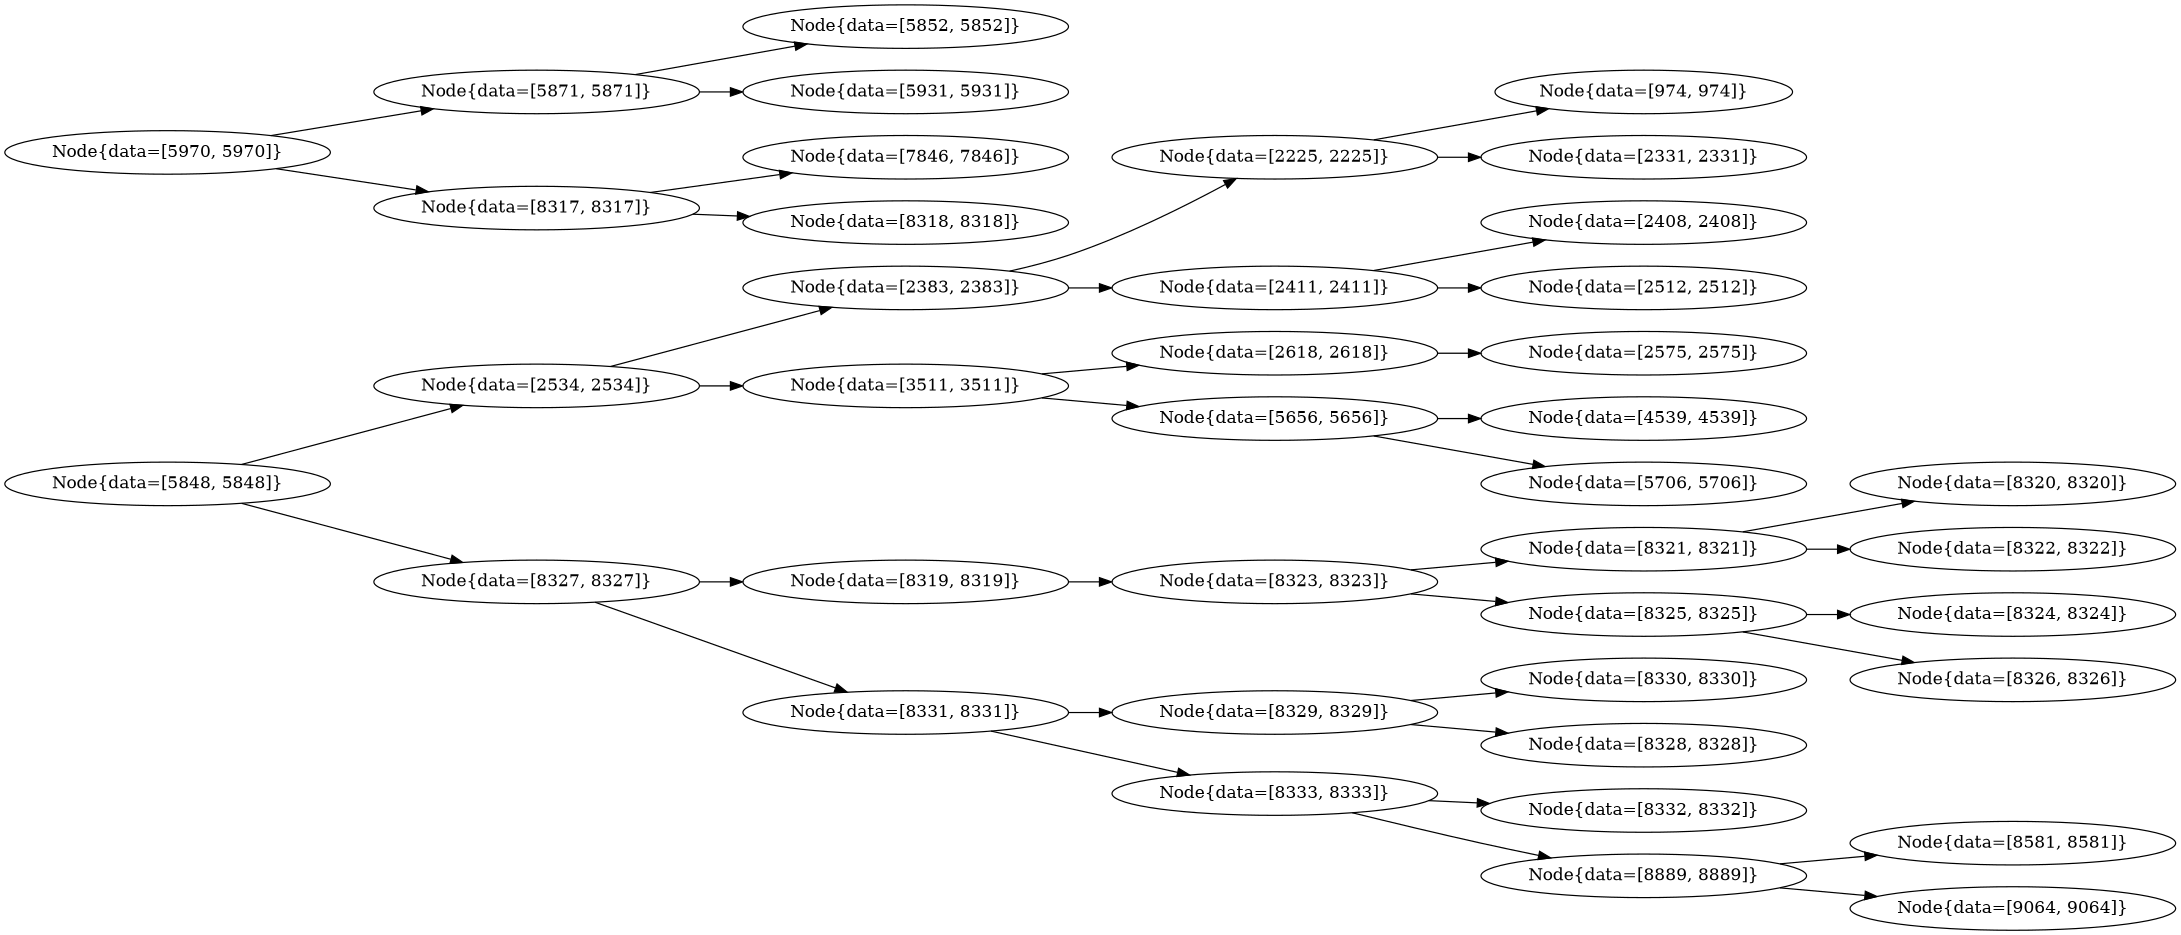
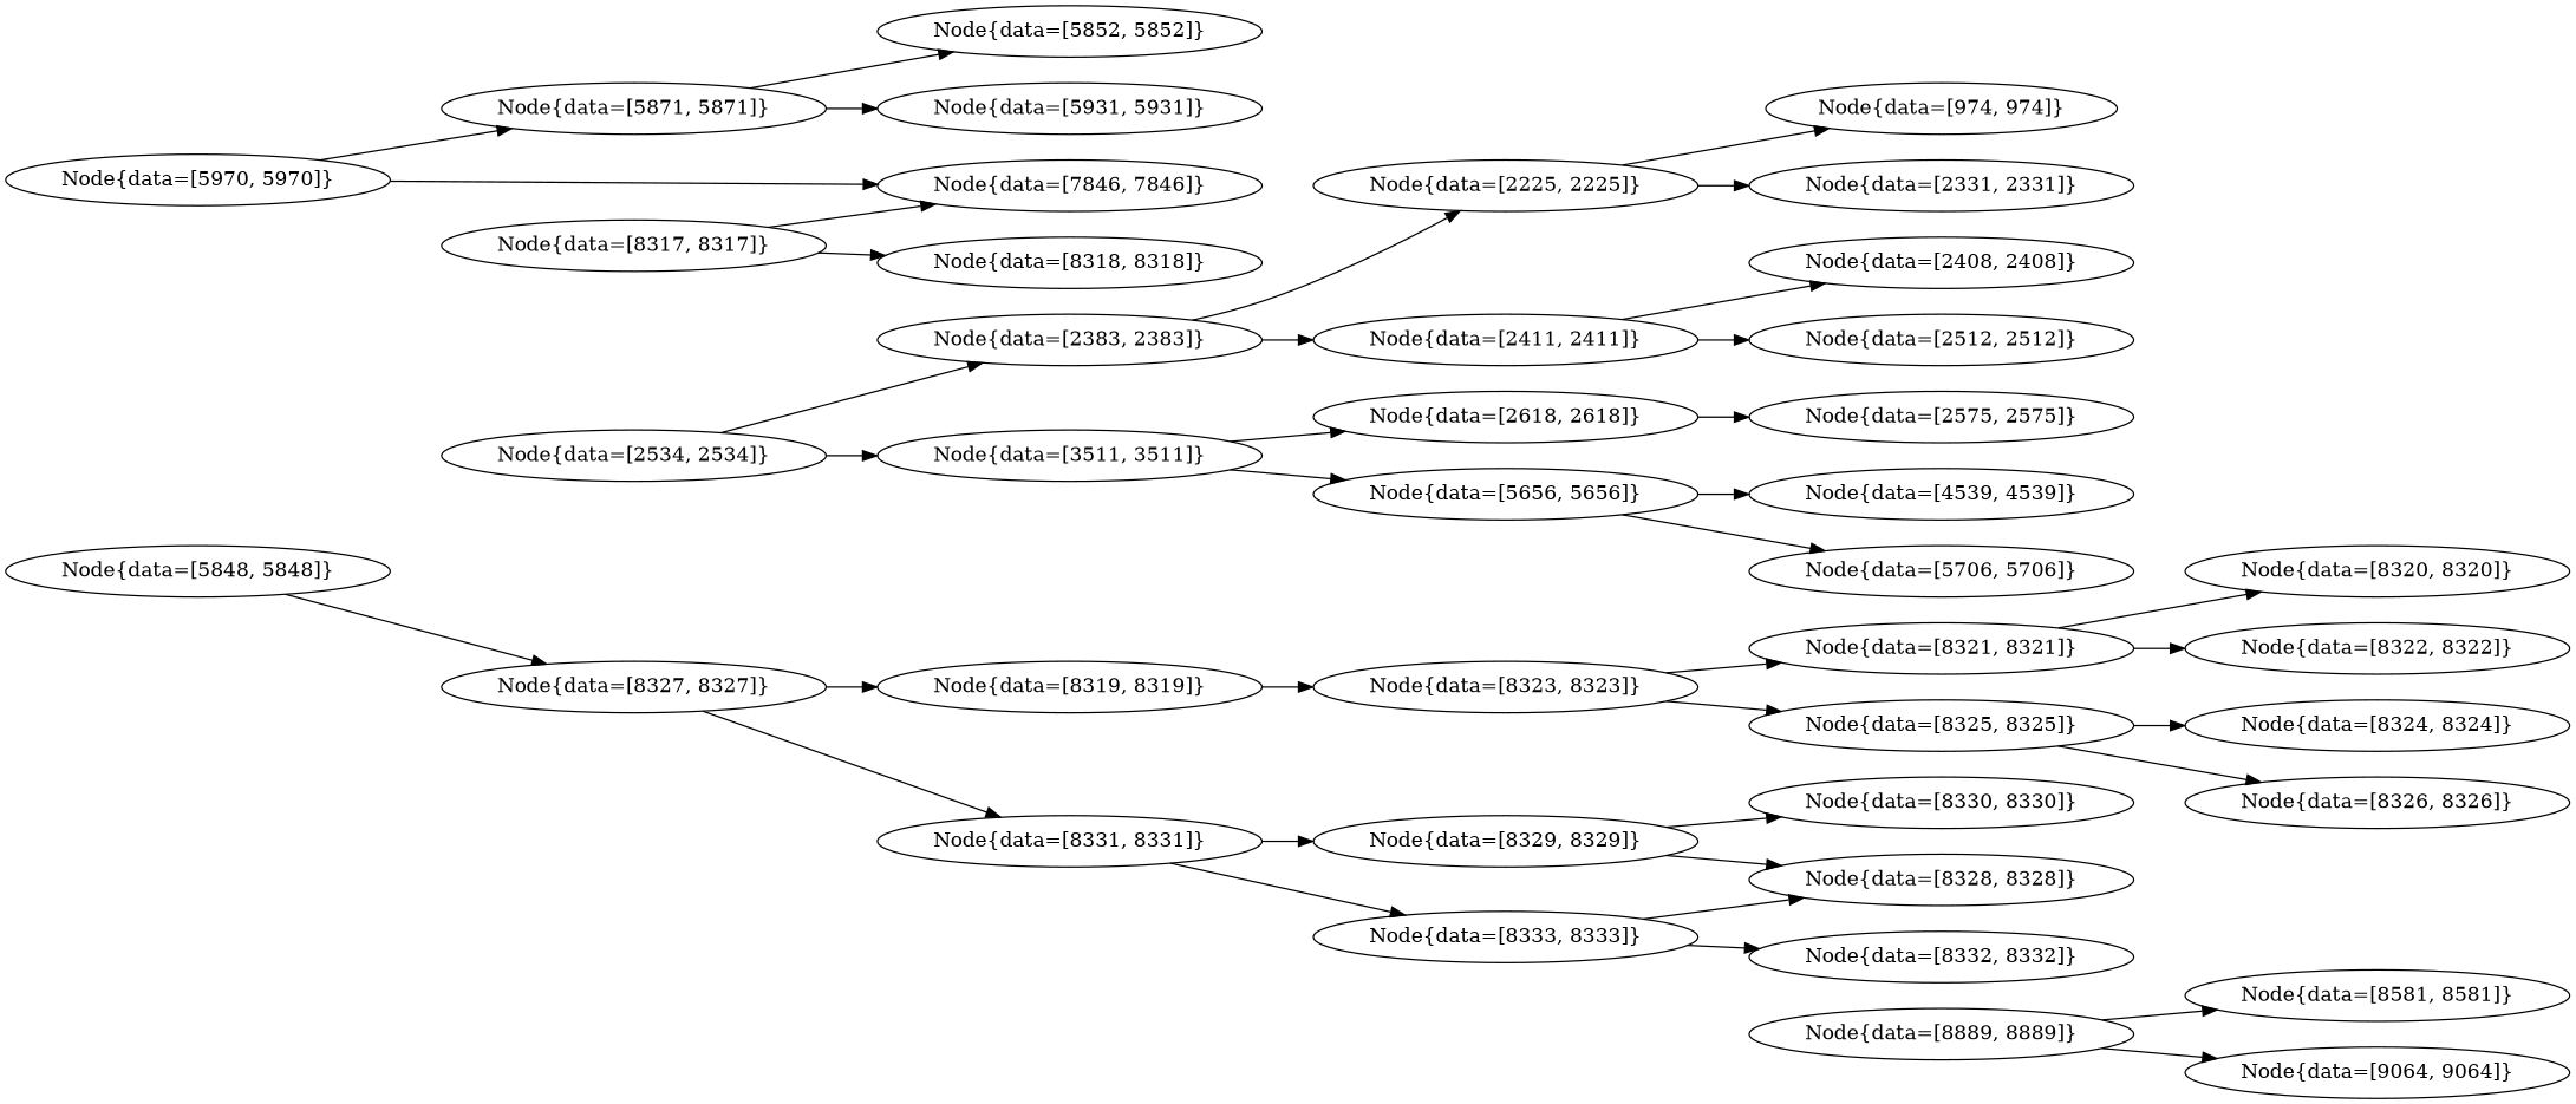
  digraph {
    rankdir=LR
    n1 [label="Node{data=[5848, 5848]}"]
    n2 [label="Node{data=[2534, 2534]}"]
    n3 [label="Node{data=[8327, 8327]}"]
    n4 [label="Node{data=[2383, 2383]}"]
    n5 [label="Node{data=[3511, 3511]}"]
    n6 [label="Node{data=[8319, 8319]}"]
    n7 [label="Node{data=[8331, 8331]}"]
    n8 [label="Node{data=[2225, 2225]}"]
    n9 [label="Node{data=[2411, 2411]}"]
    n10 [label="Node{data=[2618, 2618]}"]
    n11 [label="Node{data=[5656, 5656]}"]
    n12 [label="Node{data=[974, 974]}"]
    n13 [label="Node{data=[2331, 2331]}"]
    n14 [label="Node{data=[2408, 2408]}"]
    n15 [label="Node{data=[2512, 2512]}"]
    n16 [label="Node{data=[2575, 2575]}"]
    n17 [label="Node{data=[4539, 4539]}"]
    n18 [label="Node{data=[5706, 5706]}"]
    n19 [label="Node{data=[8323, 8323]}"]
    n20 [label="Node{data=[8329, 8329]}"]
    n21 [label="Node{data=[8333, 8333]}"]
    n22 [label="Node{data=[5970, 5970]}"]
    n23 [label="Node{data=[5871, 5871]}"]
    n24 [label="Node{data=[8317, 8317]}"]
    n25 [label="Node{data=[8321, 8321]}"]
    n26 [label="Node{data=[8325, 8325]}"]
    n27 [label="Node{data=[5852, 5852]}"]
    n28 [label="Node{data=[5931, 5931]}"]
    n29 [label="Node{data=[7846, 7846]}"]
    n30 [label="Node{data=[8318, 8318]}"]
    n31 [label="Node{data=[8320, 8320]}"]
    n32 [label="Node{data=[8322, 8322]}"]
    n33 [label="Node{data=[8324, 8324]}"]
    n34 [label="Node{data=[8326, 8326]}"]
    n35 [label="Node{data=[8328, 8328]}"]
    n36 [label="Node{data=[8330, 8330]}"]
    n37 [label="Node{data=[8332, 8332]}"]
    n38 [label="Node{data=[8889, 8889]}"]
    n39 [label="Node{data=[8581, 8581]}"]
    n40 [label="Node{data=[9064, 9064]}"]
-   n1 -> n2
    n1 -> n3
    n2 -> n4
    n2 -> n5
    n3 -> n6
    n3 -> n7
    n4 -> n8
    n4 -> n9
    n5 -> n10
    n5 -> n11
    n6 -> n19
    n7 -> n20
    n7 -> n21
    n8 -> n12
    n8 -> n13
    n9 -> n14
    n9 -> n15
    n10 -> n16
    n11 -> n17
    n11 -> n18
    n19 -> n25
    n19 -> n26
    n20 -> n35
    n20 -> n36
    n21 -> n37
-   n21 -> n38
+   n21 -> n35
    n22 -> n23
-   n22 -> n24
+   n22 -> n29
    n23 -> n27
    n23 -> n28
    n24 -> n29
    n24 -> n30
    n25 -> n31
    n25 -> n32
    n26 -> n33
    n26 -> n34
    n38 -> n39
    n38 -> n40
  }
